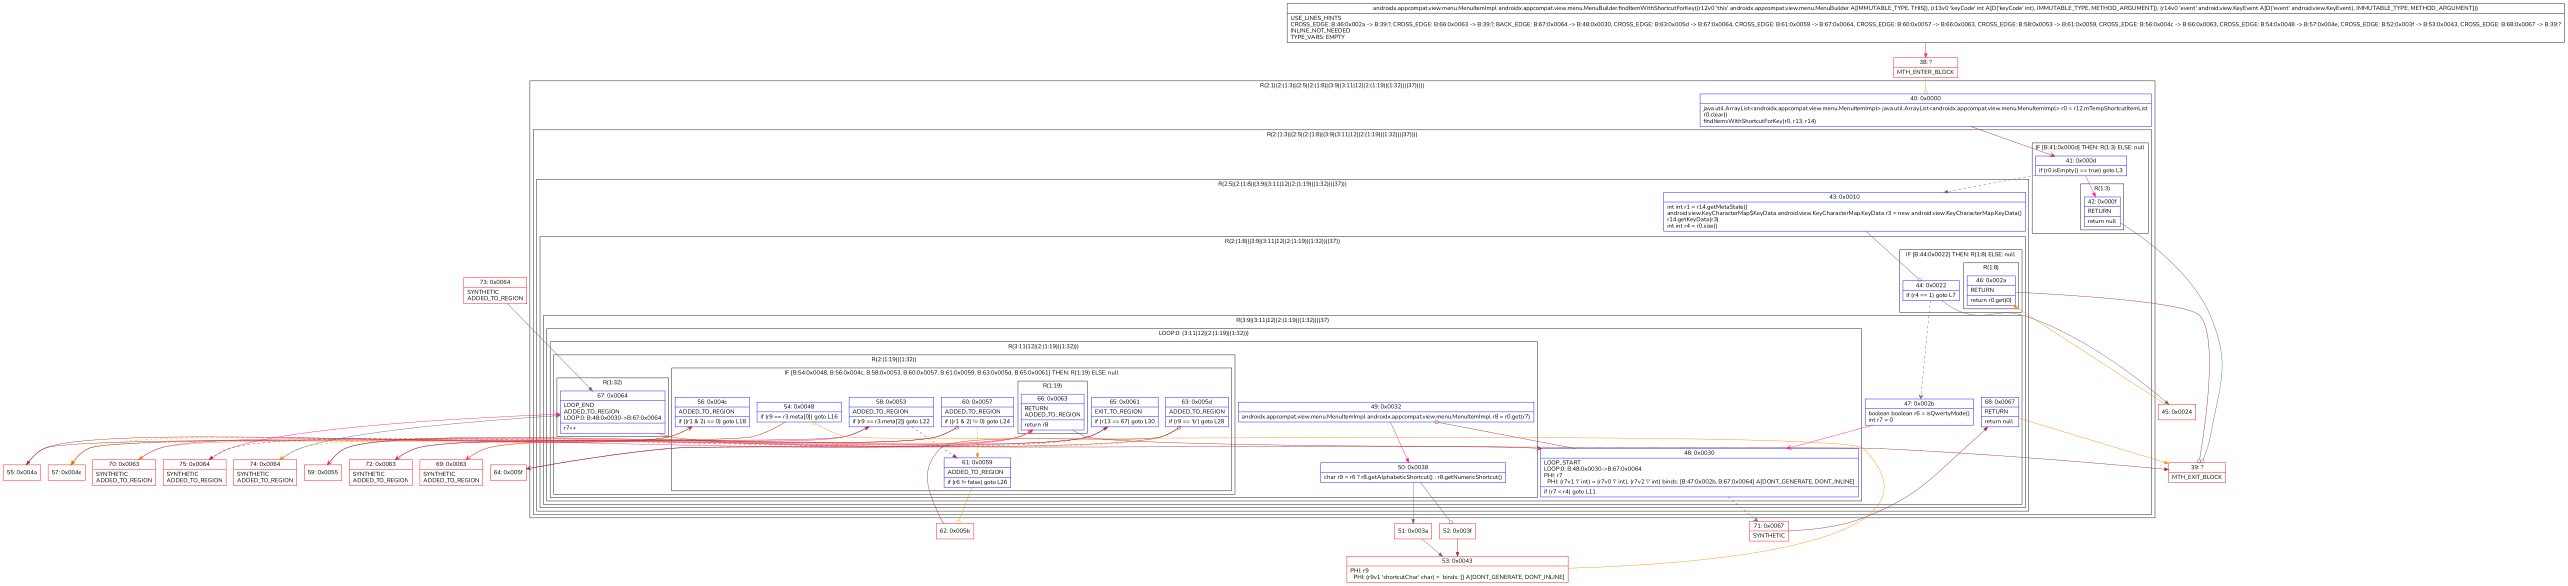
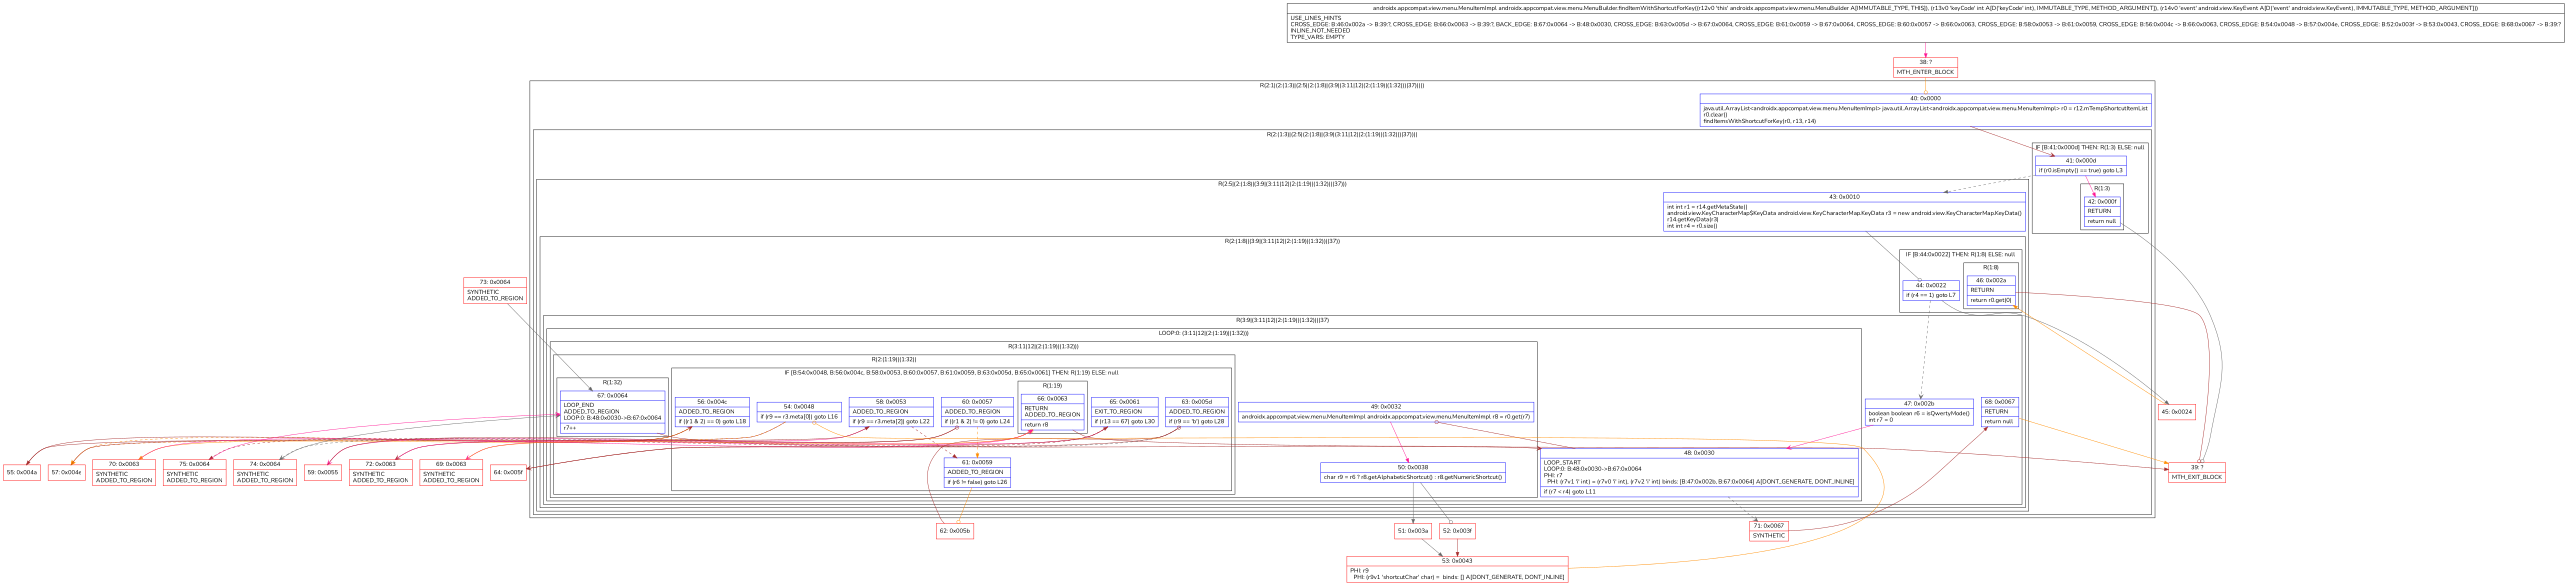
  digraph {
    fontname=Nunito
    node [color=blue fontname=Nunito shape=record]
    edge [arrowhead=normal color=brown fontname=Nunito]
    n1 [label="{42\:\ 0x000f|RETURN\l|return null\l}"]
    n2 [label="{41\:\ 0x000d|if (r0.isEmpty() == true) goto L3\l}"]
    n3 [label="{46\:\ 0x002a|RETURN\l|return r0.get(0)\l}"]
    n4 [label="{44\:\ 0x0022|if (r4 == 1) goto L7\l}"]
    n5 [label="{66\:\ 0x0063|RETURN\lADDED_TO_REGION\l|return r8\l}"]
    n6 [label="{54\:\ 0x0048|if (r9 == r3.meta[0]) goto L16\l}"]
    n7 [label="{56\:\ 0x004c|ADDED_TO_REGION\l|if ((r1 & 2) == 0) goto L18\l}"]
    n8 [label="{58\:\ 0x0053|ADDED_TO_REGION\l|if (r9 == r3.meta[2]) goto L22\l}"]
    n9 [label="{60\:\ 0x0057|ADDED_TO_REGION\l|if ((r1 & 2) != 0) goto L24\l}"]
    n10 [label="{61\:\ 0x0059|ADDED_TO_REGION\l|if (r6 != false) goto L26\l}"]
    n11 [label="{63\:\ 0x005d|ADDED_TO_REGION\l|if (r9 == 'b') goto L28\l}"]
    n12 [label="{65\:\ 0x0061|EXIT_TO_REGION\l|if (r13 == 67) goto L30\l}"]
    n13 [label="{67\:\ 0x0064|LOOP_END\lADDED_TO_REGION\lLOOP:0: B:48:0x0030\-\>B:67:0x0064\l|r7++\l}"]
    n14 [label="{49\:\ 0x0032|androidx.appcompat.view.menu.MenuItemImpl androidx.appcompat.view.menu.MenuItemImpl r8 = r0.get(r7)\l}"]
    n15 [label="{50\:\ 0x0038|char r9 = r6 ? r8.getAlphabeticShortcut() : r8.getNumericShortcut()\l}"]
    n16 [label="{48\:\ 0x0030|LOOP_START\lLOOP:0: B:48:0x0030\-\>B:67:0x0064\lPHI: r7 \l  PHI: (r7v1 'i' int) = (r7v0 'i' int), (r7v2 'i' int) binds: [B:47:0x002b, B:67:0x0064] A[DONT_GENERATE, DONT_INLINE]\l|if (r7 \< r4) goto L11\l}"]
    n17 [label="{47\:\ 0x002b|boolean boolean r6 = isQwertyMode()\lint r7 = 0\l}"]
    n18 [label="{68\:\ 0x0067|RETURN\l|return null\l}"]
    n19 [label="{43\:\ 0x0010|int int r1 = r14.getMetaState()\landroid.view.KeyCharacterMap$KeyData android.view.KeyCharacterMap.KeyData r3 = new android.view.KeyCharacterMap.KeyData()\lr14.getKeyData(r3)\lint int r4 = r0.size()\l}"]
    n20 [label="{40\:\ 0x0000|java.util.ArrayList\<androidx.appcompat.view.menu.MenuItemImpl\> java.util.ArrayList\<androidx.appcompat.view.menu.MenuItemImpl\> r0 = r12.mTempShortcutItemList\lr0.clear()\lfindItemsWithShortcutForKey(r0, r13, r14)\l}"]
    n21 [color=red label="{39\:\ ?|MTH_EXIT_BLOCK\l}"]
    n22 [color=red label="{45\:\ 0x0024}"]
    n23 [color=red label="{55\:\ 0x004a}"]
    n24 [color=red label="{57\:\ 0x004e}"]
    n25 [color=red label="{70\:\ 0x0063|SYNTHETIC\lADDED_TO_REGION\l}"]
    n26 [color=red label="{59\:\ 0x0055}"]
    n27 [color=red label="{72\:\ 0x0063|SYNTHETIC\lADDED_TO_REGION\l}"]
    n28 [color=red label="{62\:\ 0x005b}"]
    n29 [color=red label="{64\:\ 0x005f}"]
    n30 [color=red label="{74\:\ 0x0064|SYNTHETIC\lADDED_TO_REGION\l}"]
    n31 [color=red label="{69\:\ 0x0063|SYNTHETIC\lADDED_TO_REGION\l}"]
    n32 [color=red label="{75\:\ 0x0064|SYNTHETIC\lADDED_TO_REGION\l}"]
    n33 [color=red label="{51\:\ 0x003a}"]
    n34 [color=red label="{52\:\ 0x003f}"]
    n35 [color=red label="{71\:\ 0x0067|SYNTHETIC\l}"]
    n36 [color=red label="{53\:\ 0x0043|PHI: r9 \l  PHI: (r9v1 'shortcutChar' char) =  binds: [] A[DONT_GENERATE, DONT_INLINE]\l}"]
    n37 [color=red label="{73\:\ 0x0064|SYNTHETIC\lADDED_TO_REGION\l}"]
    n38 [color=red label="{38\:\ ?|MTH_ENTER_BLOCK\l}"]
    n39 [label="{androidx.appcompat.view.menu.MenuItemImpl androidx.appcompat.view.menu.MenuBuilder.findItemWithShortcutForKey((r12v0 'this' androidx.appcompat.view.menu.MenuBuilder A[IMMUTABLE_TYPE, THIS]), (r13v0 'keyCode' int A[D('keyCode' int), IMMUTABLE_TYPE, METHOD_ARGUMENT]), (r14v0 'event' android.view.KeyEvent A[D('event' android.view.KeyEvent), IMMUTABLE_TYPE, METHOD_ARGUMENT]))  | USE_LINES_HINTS\lCROSS_EDGE: B:46:0x002a \-\> B:39:?, CROSS_EDGE: B:66:0x0063 \-\> B:39:?, BACK_EDGE: B:67:0x0064 \-\> B:48:0x0030, CROSS_EDGE: B:63:0x005d \-\> B:67:0x0064, CROSS_EDGE: B:61:0x0059 \-\> B:67:0x0064, CROSS_EDGE: B:60:0x0057 \-\> B:66:0x0063, CROSS_EDGE: B:58:0x0053 \-\> B:61:0x0059, CROSS_EDGE: B:56:0x004c \-\> B:66:0x0063, CROSS_EDGE: B:54:0x0048 \-\> B:57:0x004e, CROSS_EDGE: B:52:0x003f \-\> B:53:0x0043, CROSS_EDGE: B:68:0x0067 \-\> B:39:?\lINLINE_NOT_NEEDED\lTYPE_VARS: EMPTY\l}" color=""]
    subgraph cluster_1 {
      label="R(2:1|(2:(1:3)|(2:5|(2:(1:8)|(3:9|(3:11|12|(2:(1:19)|(1:32)))|37)))))"
      n20
      subgraph cluster_2 {
        label="R(2:(1:3)|(2:5|(2:(1:8)|(3:9|(3:11|12|(2:(1:19)|(1:32)))|37))))"
        subgraph cluster_3 {
          label="IF [B:41:0x000d] THEN: R(1:3) ELSE: null"
          n2
          subgraph cluster_4 {
            label="R(1:3)"
            n1
          }
        }
        subgraph cluster_5 {
          label="R(2:5|(2:(1:8)|(3:9|(3:11|12|(2:(1:19)|(1:32)))|37)))"
          n19
          subgraph cluster_6 {
            label="R(2:(1:8)|(3:9|(3:11|12|(2:(1:19)|(1:32)))|37))"
            subgraph cluster_7 {
              label="IF [B:44:0x0022] THEN: R(1:8) ELSE: null"
              n4
              subgraph cluster_8 {
                label="R(1:8)"
                n3
              }
            }
            subgraph cluster_9 {
              label="R(3:9|(3:11|12|(2:(1:19)|(1:32)))|37)"
              n17
              n18
              subgraph cluster_10 {
                label="LOOP:0: (3:11|12|(2:(1:19)|(1:32)))"
                n16
                subgraph cluster_11 {
                  label="R(3:11|12|(2:(1:19)|(1:32)))"
                  n14
                  n15
                  subgraph cluster_12 {
                    label="R(2:(1:19)|(1:32))"
                    subgraph cluster_13 {
                      label="IF [B:54:0x0048, B:56:0x004c, B:58:0x0053, B:60:0x0057, B:61:0x0059, B:63:0x005d, B:65:0x0061] THEN: R(1:19) ELSE: null"
                      n6
                      n7
                      n8
                      n9
                      n10
                      n11
                      n12
                      subgraph cluster_14 {
                        label="R(1:19)"
                        n5
                      }
                    }
                    subgraph cluster_15 {
                      label="R(1:32)"
                      n13
                    }
                  }
                }
              }
            }
          }
        }
      }
    }
    n1 -> n21 [arrowhead=odot color=gray40]
    n2 -> n1 [color=deeppink]
    n2 -> n19 [color=gray40 style=dashed]
    n3 -> n21 [arrowhead=odot]
    n4 -> n17 [arrowhead=vee color=gray40 style=dashed]
    n4 -> n22 [color=gray40]
    n5 -> n21
    n6 -> n23
    n6 -> n24 [arrowhead=vee color=darkorange style=dashed]
    n7 -> n24 [color=darkorange style=dashed]
    n7 -> n25 [color=darkorange]
    n8 -> n10 [style=dashed]
    n8 -> n26 [arrowhead=vee color=deeppink]
    n9 -> n10 [color=darkorange style=dashed]
    n9 -> n27 [arrowhead=vee]
    n10 -> n28 [arrowhead=odot color=darkorange]
    n11 -> n29 [arrowhead=vee]
-   n11 -> n30 [arrowhead=vee color=darkorange style=dashed]
+   n11 -> n30 [arrowhead=vee color=gray40 style=dashed]
    n12 -> n31 [arrowhead=vee color=deeppink]
    n12 -> n32 [style=dashed]
    n13 -> n16 [arrowhead=vee]
    n14 -> n15 [color=deeppink]
    n15 -> n33 [color=gray40]
    n15 -> n34 [arrowhead=odot color=gray40]
    n16 -> n14 [arrowhead=odot]
    n16 -> n35 [arrowhead=vee color=gray40 style=dashed]
    n17 -> n16 [arrowhead=vee color=deeppink]
    n18 -> n21 [color=darkorange]
    n19 -> n4 [arrowhead=odot color=gray40]
    n20 -> n2 [arrowhead=vee]
    n22 -> n3 [color=darkorange]
    n23 -> n7 [arrowhead=vee]
    n24 -> n8
    n25 -> n5 [arrowhead=vee color=deeppink]
    n26 -> n9 [arrowhead=odot]
    n27 -> n5 [color=deeppink]
    n28 -> n11 [arrowhead=odot]
    n29 -> n12
    n30 -> n13 [arrowhead=vee color=gray40]
    n31 -> n5 [arrowhead=odot color=darkorange]
    n32 -> n13 [arrowhead=vee color=deeppink]
    n33 -> n36 [color=gray40]
    n34 -> n36
    n35 -> n18
    n36 -> n6 [arrowhead=odot color=darkorange]
    n37 -> n13 [color=gray40]
    n38 -> n20 [arrowhead=odot color=darkorange]
    n39 -> n38 [color=deeppink]
  }
